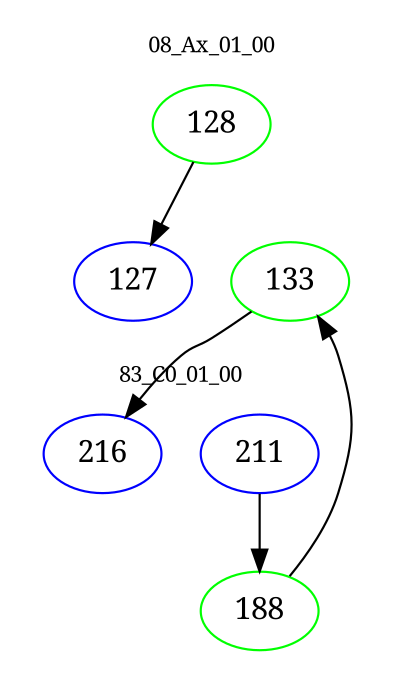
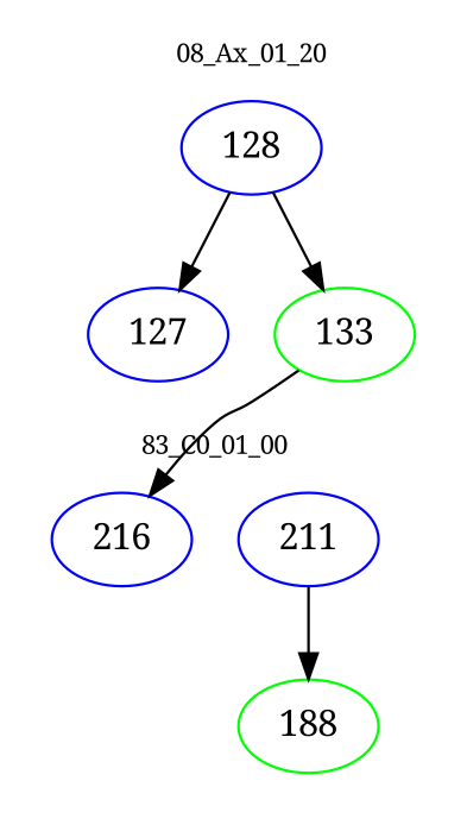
  digraph {
    fontname="Noto Serif"
    node [color=blue fontname="Noto Serif"]
    edge [color=black fontname="Noto Serif"]
-   n1 [color=green label=128]
+   n1 [label=128]
    n2 [label=127]
    n3 [color=green label=133]
    n4 [label=211]
    n5 [color=green label=188]
    n6 [label=216]
    subgraph cluster_1 {
      color=white
      fontsize=10
-     label="08_Ax_01_00"
+     label="08_Ax_01_20"
      n1
      n2
      n3
    }
    subgraph cluster_2 {
      color=white
      fontsize=10
      label="83_C0_01_00"
      n4
      n5
      n6
    }
    n1 -> n2
-   n5 -> n3
+   n1 -> n3
    n3 -> n6
    n4 -> n5
  }
